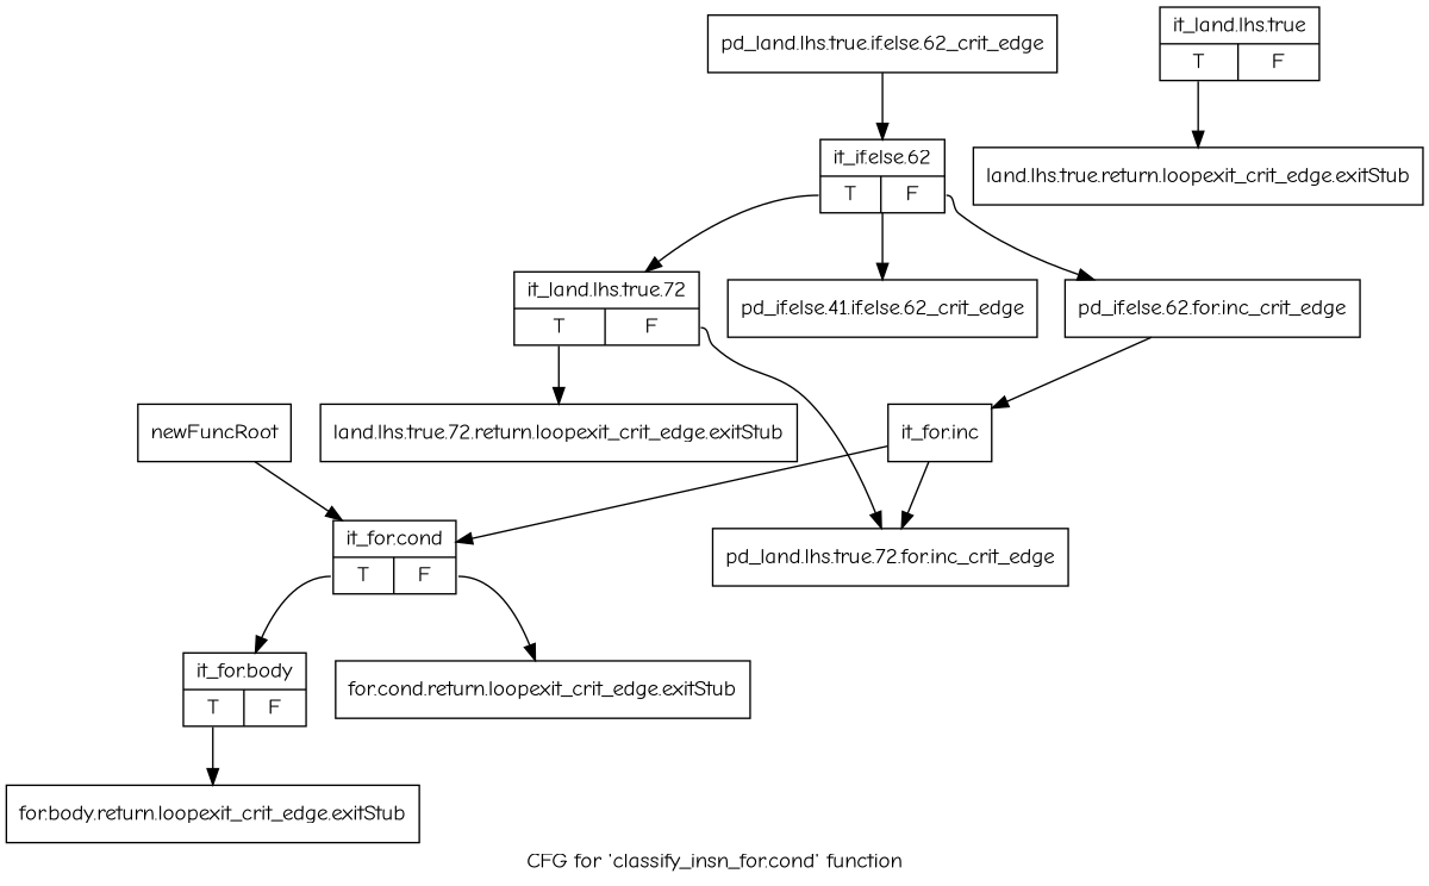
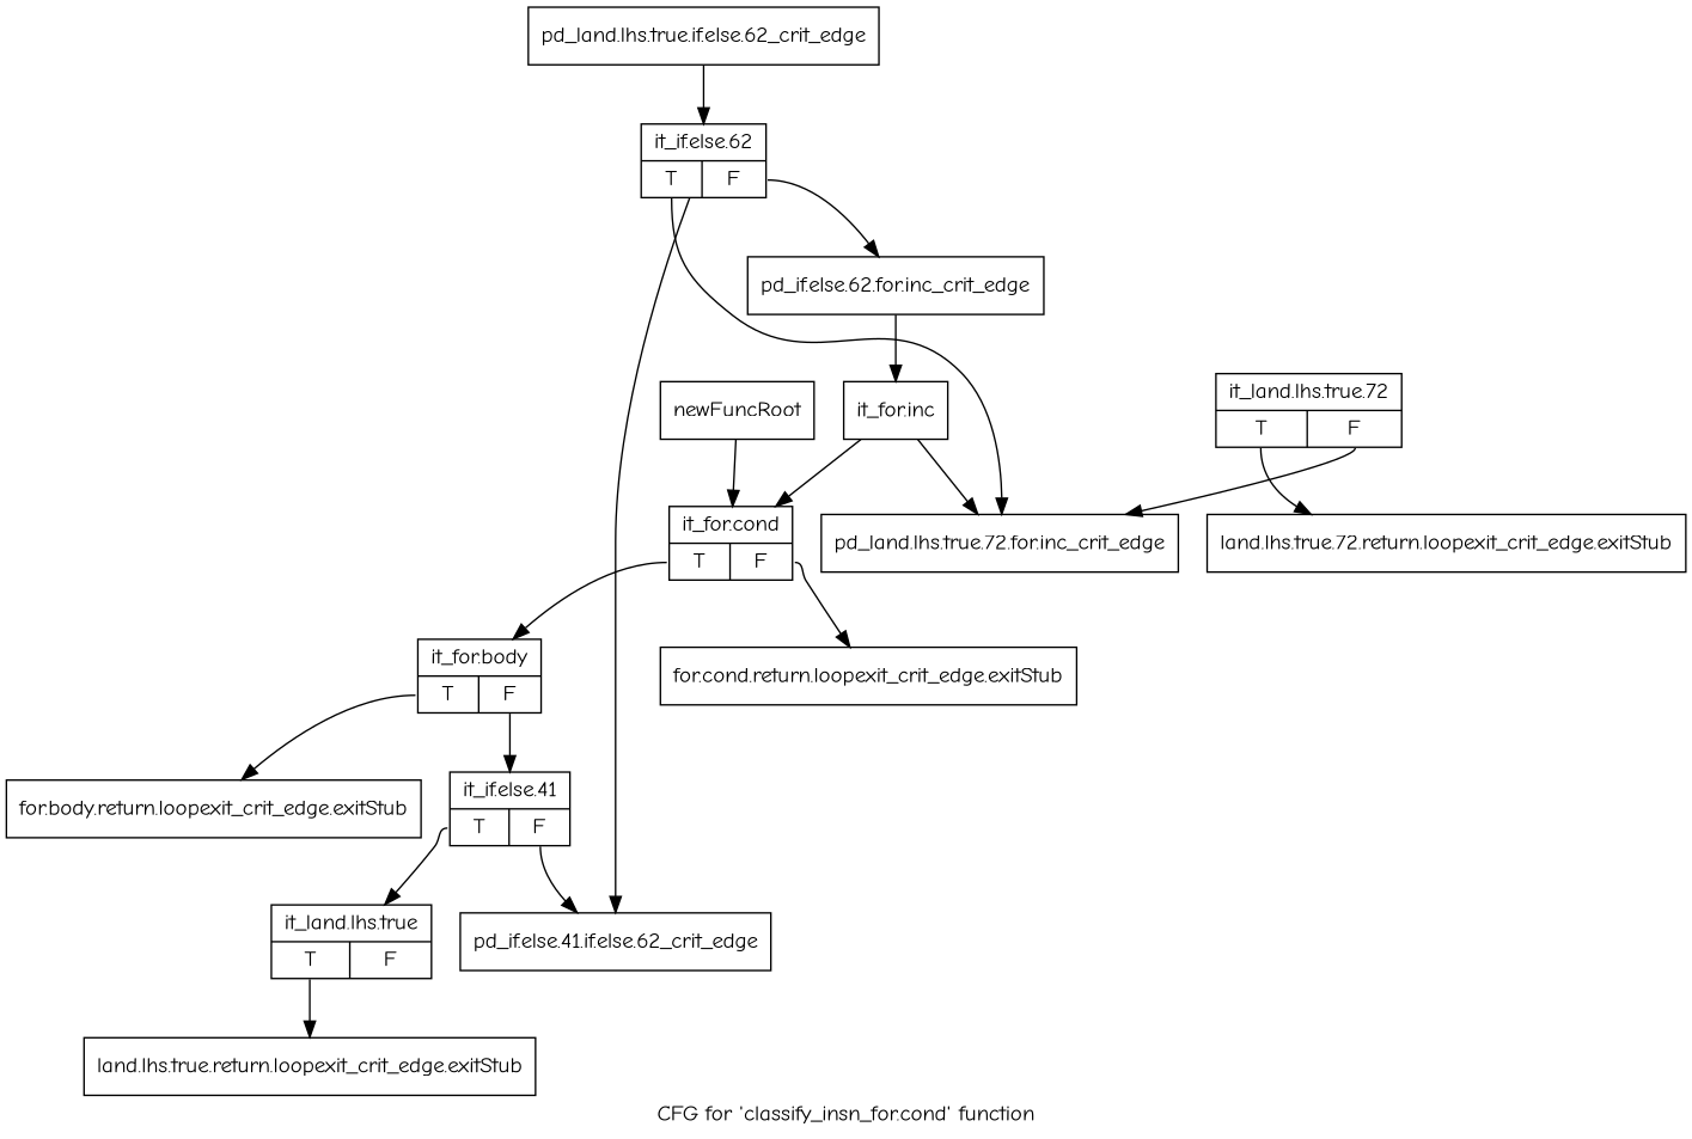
  digraph {
    fontname="Comic Neue"
    label="CFG for 'classify_insn_for.cond' function"
    node [fontname="Comic Neue" shape=record]
    edge [fontname="Comic Neue"]
    n1 [label="{newFuncRoot}"]
    n2 [label="{it_for.cond|{<s0>T|<s1>F}}"]
    n3 [label="{for.cond.return.loopexit_crit_edge.exitStub}"]
    n4 [label="{it_for.body|{<s0>T|<s1>F}}"]
    n5 [label="{for.body.return.loopexit_crit_edge.exitStub}"]
+   n6 [label="{it_if.else.41|{<s0>T|<s1>F}}"]
    n7 [label="{land.lhs.true.return.loopexit_crit_edge.exitStub}"]
    n8 [label="{land.lhs.true.72.return.loopexit_crit_edge.exitStub}"]
    n9 [label="{it_land.lhs.true|{<s0>T|<s1>F}}"]
    n10 [label="{pd_if.else.41.if.else.62_crit_edge}"]
    n11 [label="{pd_land.lhs.true.if.else.62_crit_edge}"]
    n12 [label="{it_if.else.62|{<s0>T|<s1>F}}"]
    n13 [label="{it_land.lhs.true.72|{<s0>T|<s1>F}}"]
    n14 [label="{pd_if.else.62.for.inc_crit_edge}"]
    n15 [label="{pd_land.lhs.true.72.for.inc_crit_edge}"]
    n16 [label="{it_for.inc}"]
    n1 -> n2
    n2 -> n3 [tailport=s1]
    n2 -> n4 [tailport=s0]
    n4 -> n5 [tailport=s0]
+   n4 -> n6 [tailport=s1]
+   n6 -> n9 [tailport=s0]
+   n6 -> n10 [tailport=s1]
    n9 -> n7 [tailport=s0]
    n11 -> n12
    n12 -> n10
-   n12 -> n13 [tailport=s0]
+   n12 -> n15 [tailport=s0]
    n12 -> n14 [tailport=s1]
    n13 -> n8 [tailport=s0]
    n13 -> n15 [tailport=s1]
    n14 -> n16
    n16 -> n2
    n16 -> n15
  }
